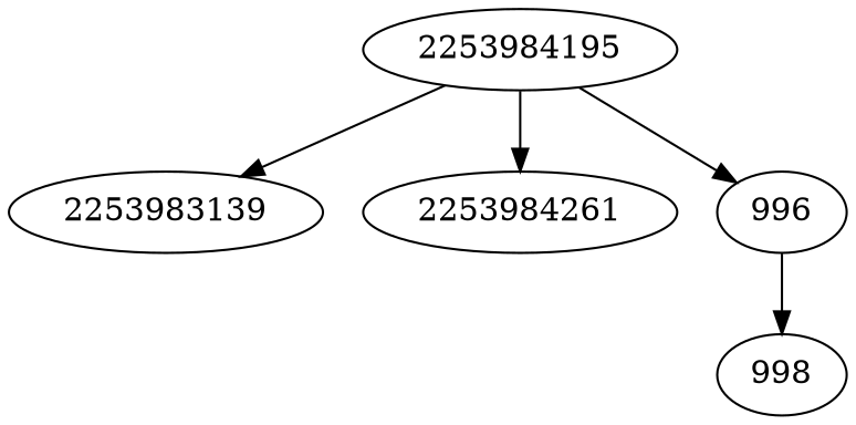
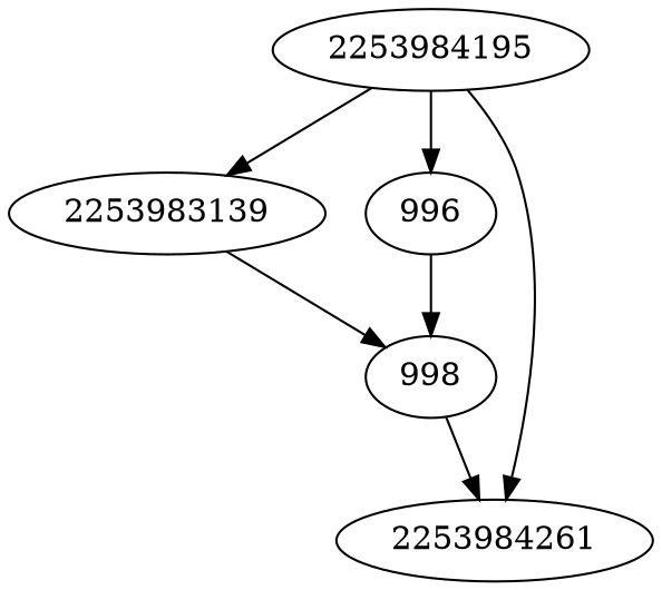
  strict digraph {
    2253983139
    998
    2253984261
    2253984195
    996
+   2253983139 -> 998
+   998 -> 2253984261
    2253984195 -> 2253983139
    2253984195 -> 2253984261
    2253984195 -> 996
    996 -> 998
  }
